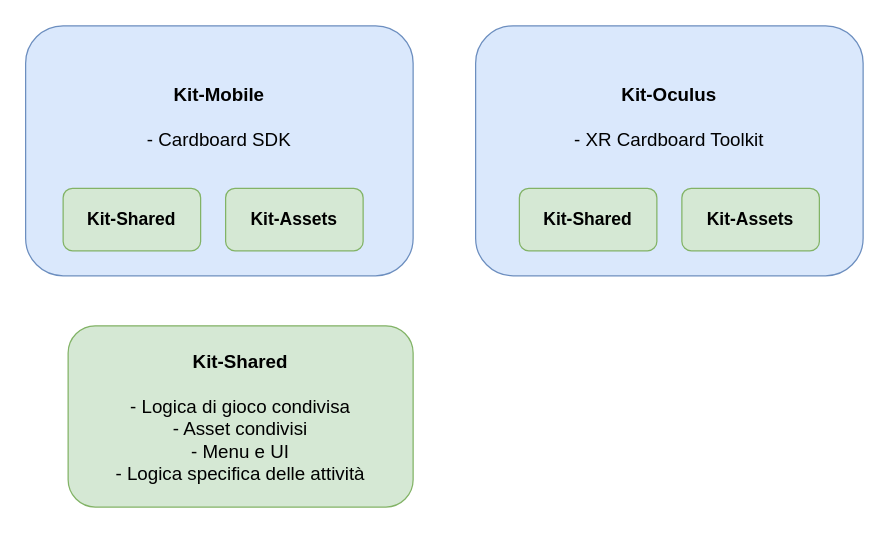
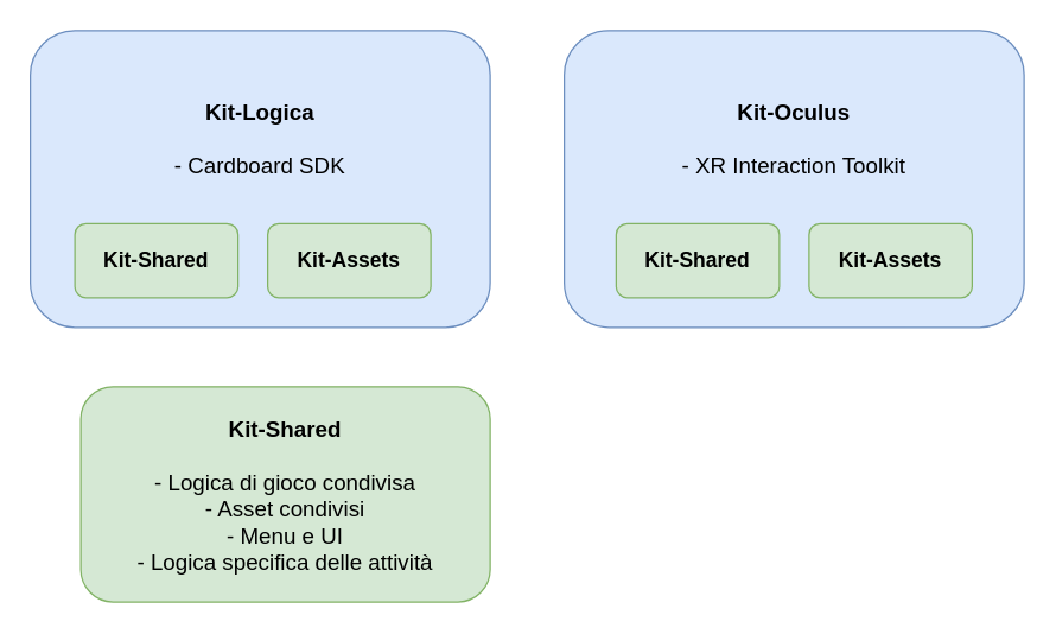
  <mxCell id="0" />
  <mxCell id="1" parent="0" />
- <mxCell id="2" value="&lt;font style=&quot;font-size: 15px&quot;&gt;&lt;b&gt;Kit-Mobile&lt;br&gt;&lt;/b&gt;&lt;br&gt;&lt;div style=&quot;text-align: left&quot;&gt;&lt;span&gt;- Cardboard SDK&lt;/span&gt;&lt;/div&gt;&lt;div style=&quot;text-align: left&quot;&gt;&lt;span&gt;&lt;br&gt;&lt;/span&gt;&lt;/div&gt;&lt;div style=&quot;text-align: left&quot;&gt;&lt;span&gt;&lt;br&gt;&lt;/span&gt;&lt;/div&gt;&lt;div style=&quot;text-align: left&quot;&gt;&lt;span&gt;&lt;br&gt;&lt;/span&gt;&lt;/div&gt;&lt;/font&gt;" style="rounded=1;whiteSpace=wrap;html=1;fillColor=#dae8fc;strokeColor=#6c8ebf;" parent="1" vertex="1"><mxGeometry x="20" y="20" width="310" height="200" as="geometry" /></mxCell>
- <mxCell id="3" value="&lt;span style=&quot;font-size: 15px&quot;&gt;&lt;b&gt;Kit-Oculus&lt;br&gt;&lt;/b&gt;&lt;br&gt;- XR Cardboard Toolkit&lt;br&gt;&lt;br&gt;&lt;br&gt;&lt;br&gt;&lt;/span&gt;" style="rounded=1;whiteSpace=wrap;html=1;fillColor=#dae8fc;strokeColor=#6c8ebf;" parent="1" vertex="1"><mxGeometry x="380" y="20" width="310" height="200" as="geometry" /></mxCell>
+ <mxCell id="2" value="&lt;font style=&quot;font-size: 15px&quot;&gt;&lt;b&gt;Kit-Logica&lt;br&gt;&lt;/b&gt;&lt;br&gt;&lt;div style=&quot;text-align: left&quot;&gt;&lt;span&gt;- Cardboard SDK&lt;/span&gt;&lt;/div&gt;&lt;div style=&quot;text-align: left&quot;&gt;&lt;span&gt;&lt;br&gt;&lt;/span&gt;&lt;/div&gt;&lt;div style=&quot;text-align: left&quot;&gt;&lt;span&gt;&lt;br&gt;&lt;/span&gt;&lt;/div&gt;&lt;div style=&quot;text-align: left&quot;&gt;&lt;span&gt;&lt;br&gt;&lt;/span&gt;&lt;/div&gt;&lt;/font&gt;" style="rounded=1;whiteSpace=wrap;html=1;fillColor=#dae8fc;strokeColor=#6c8ebf;" parent="1" vertex="1"><mxGeometry x="20" y="20" width="310" height="200" as="geometry" /></mxCell>
+ <mxCell id="3" value="&lt;span style=&quot;font-size: 15px&quot;&gt;&lt;b&gt;Kit-Oculus&lt;br&gt;&lt;/b&gt;&lt;br&gt;- XR Interaction Toolkit&lt;br&gt;&lt;br&gt;&lt;br&gt;&lt;br&gt;&lt;/span&gt;" style="rounded=1;whiteSpace=wrap;html=1;fillColor=#dae8fc;strokeColor=#6c8ebf;" parent="1" vertex="1"><mxGeometry x="380" y="20" width="310" height="200" as="geometry" /></mxCell>
  <mxCell id="4" value="&lt;font style=&quot;font-size: 15px&quot;&gt;&lt;b&gt;Kit-Shared&lt;br&gt;&lt;/b&gt;&lt;br&gt;- Logica di gioco condivisa&lt;br&gt;- Asset condivisi&lt;br&gt;- Menu e UI&lt;br&gt;- Logica specifica delle attività&lt;/font&gt;" style="rounded=1;whiteSpace=wrap;html=1;fillColor=#d5e8d4;strokeColor=#82b366;" parent="1" vertex="1"><mxGeometry x="54" y="260" width="276" height="145" as="geometry" /></mxCell>
  <mxCell id="5" value="&lt;font style=&quot;font-size: 14px&quot;&gt;&lt;b&gt;Kit-Shared&lt;/b&gt;&lt;/font&gt;" style="rounded=1;whiteSpace=wrap;html=1;fillColor=#d5e8d4;strokeColor=#82b366;" parent="1" vertex="1"><mxGeometry x="50" y="150" width="110" height="50" as="geometry" /></mxCell>
  <mxCell id="6" value="&lt;font style=&quot;font-size: 14px&quot;&gt;&lt;b&gt;Kit-Assets&lt;/b&gt;&lt;/font&gt;" style="rounded=1;whiteSpace=wrap;html=1;fillColor=#d5e8d4;strokeColor=#82b366;" parent="1" vertex="1"><mxGeometry x="180" y="150" width="110" height="50" as="geometry" /></mxCell>
  <mxCell id="7" value="&lt;font style=&quot;font-size: 14px&quot;&gt;&lt;b&gt;Kit-Shared&lt;/b&gt;&lt;/font&gt;" style="rounded=1;whiteSpace=wrap;html=1;fillColor=#d5e8d4;strokeColor=#82b366;" parent="1" vertex="1"><mxGeometry x="415" y="150" width="110" height="50" as="geometry" /></mxCell>
  <mxCell id="8" value="&lt;font style=&quot;font-size: 14px&quot;&gt;&lt;b&gt;Kit-Assets&lt;/b&gt;&lt;/font&gt;" style="rounded=1;whiteSpace=wrap;html=1;fillColor=#d5e8d4;strokeColor=#82b366;" parent="1" vertex="1"><mxGeometry x="545" y="150" width="110" height="50" as="geometry" /></mxCell>
